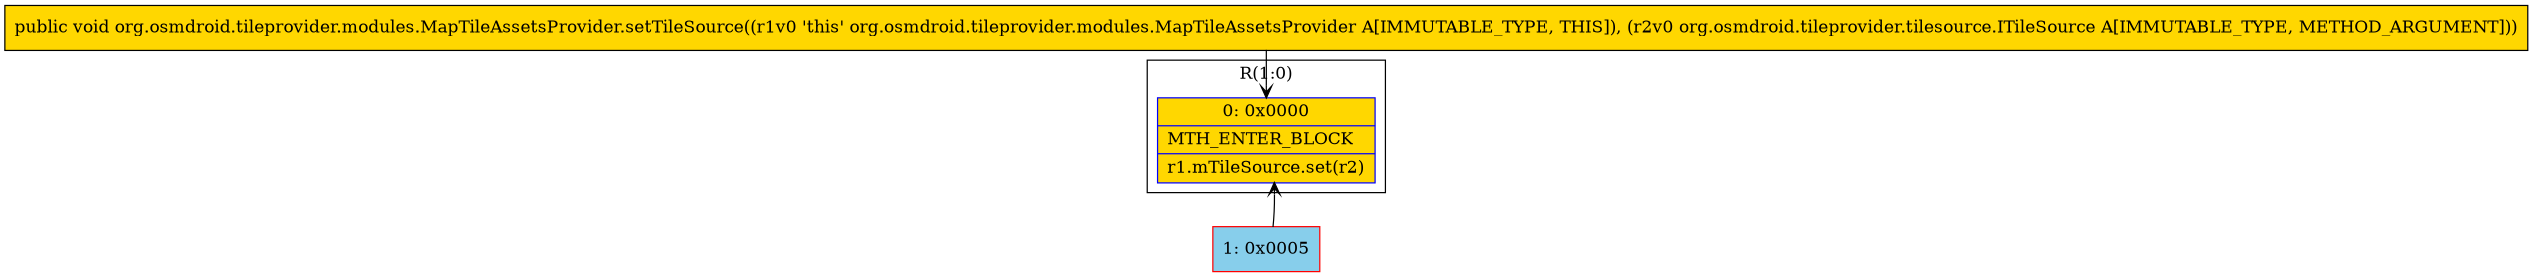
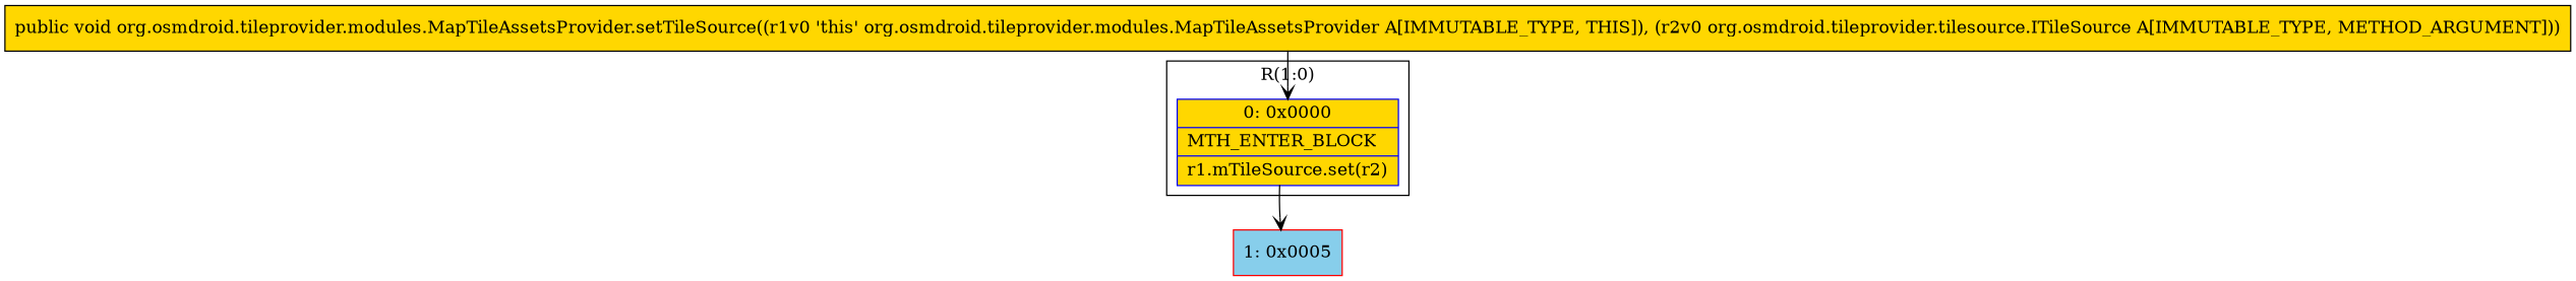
  digraph {
    node [shape=record style=filled fillcolor=gold]
    edge [arrowhead=vee]
    n1 [color=blue label="{0\:\ 0x0000|MTH_ENTER_BLOCK\l|r1.mTileSource.set(r2)\l}"]
    n2 [color=red label="{1\:\ 0x0005}" fillcolor=skyblue]
    n3 [label="{public void org.osmdroid.tileprovider.modules.MapTileAssetsProvider.setTileSource((r1v0 'this' org.osmdroid.tileprovider.modules.MapTileAssetsProvider A[IMMUTABLE_TYPE, THIS]), (r2v0 org.osmdroid.tileprovider.tilesource.ITileSource A[IMMUTABLE_TYPE, METHOD_ARGUMENT])) }"]
    subgraph cluster_1 {
      label="R(1:0)"
      n1
    }
-   n2 -> n1
+   n1 -> n2
    n3 -> n1
  }
